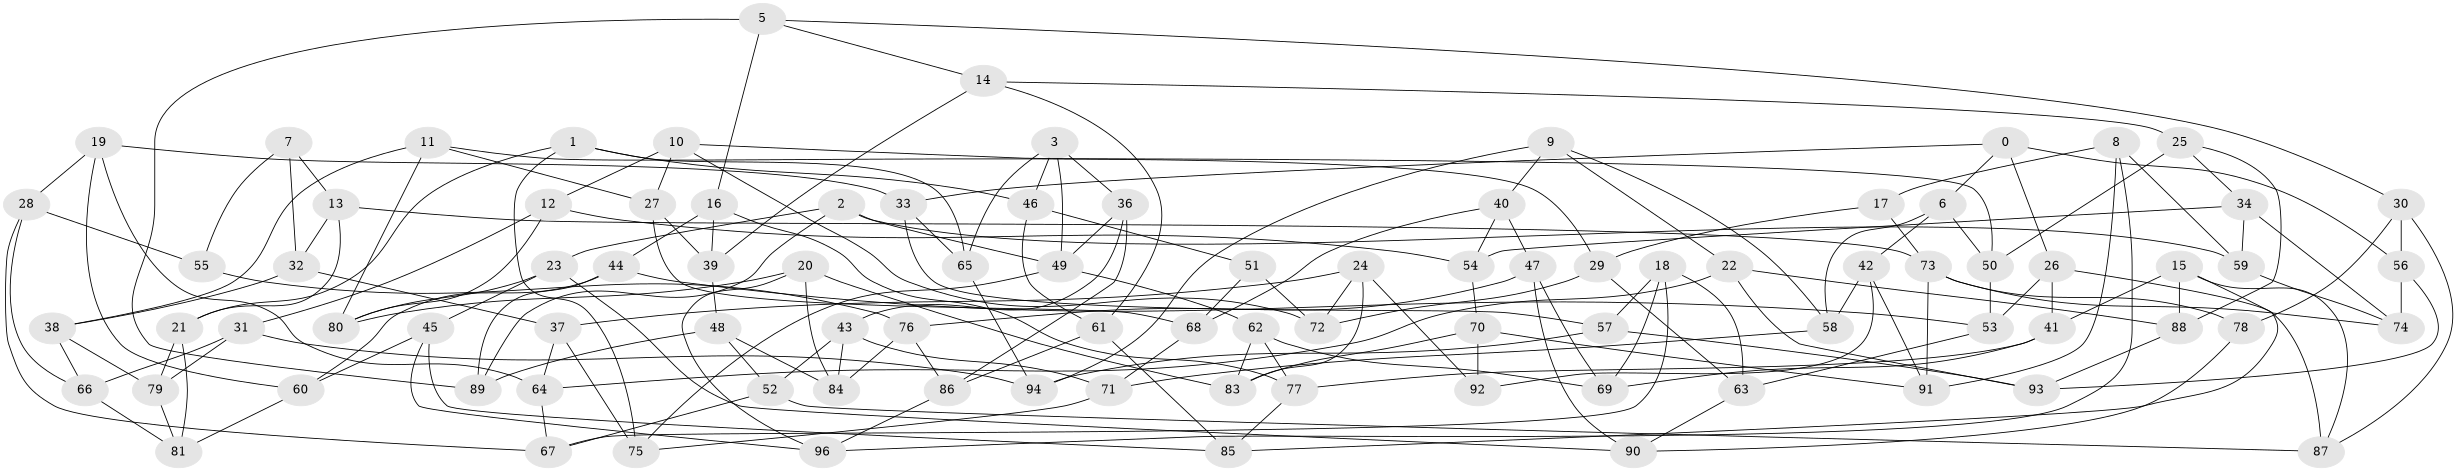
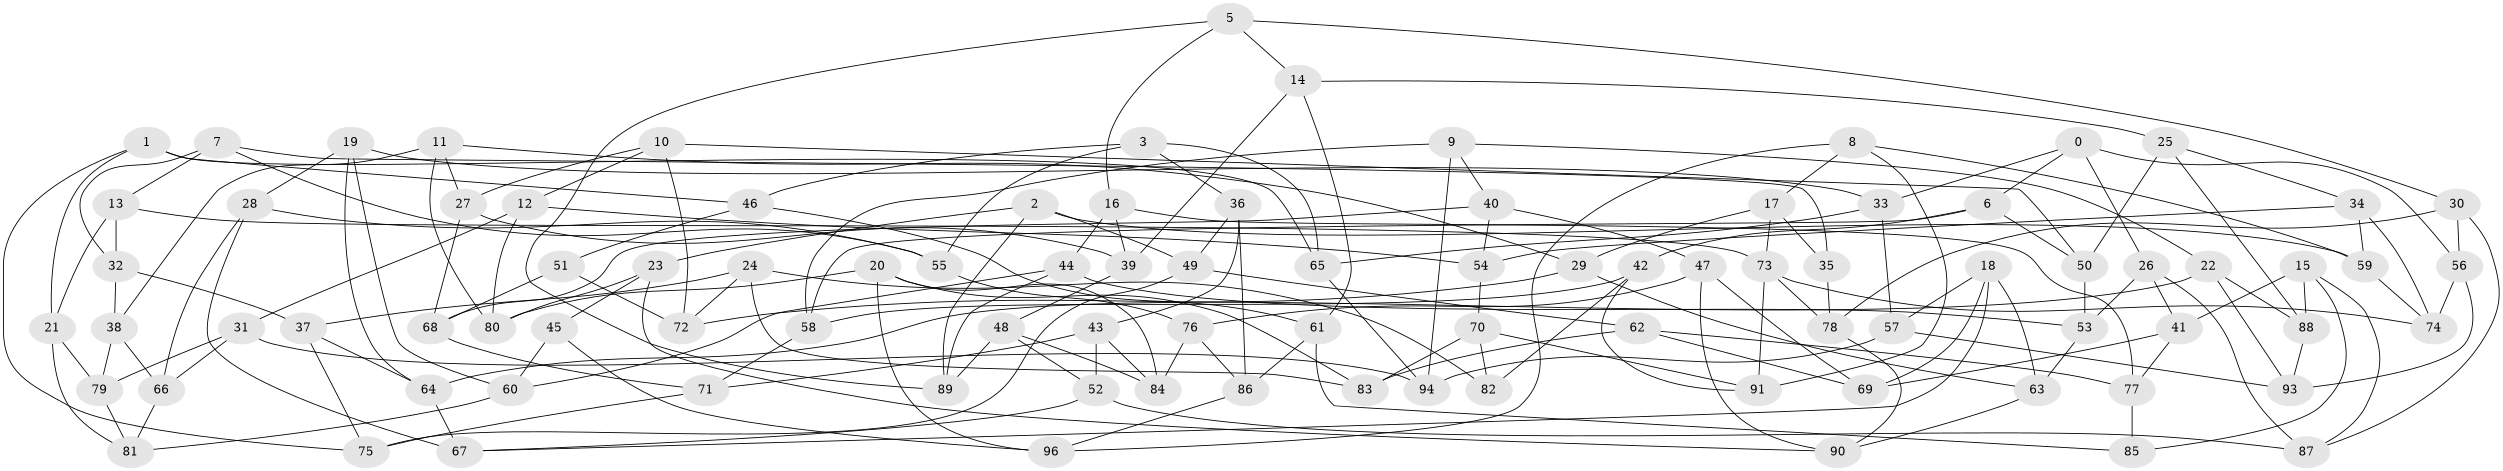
  graph {
    node [color=gray90 style=filled]
    1
    21
    46
    65
    75
    79
    81
    61
    51
    94
    2
    23
    49
    59
    89
    80
    45
    90
    62
    74
    3
    36
    55
    43
    86
    76
    n27 [label=0]
    6
    26
    33
    56
    42
    50
    58
    41
    87
    53
    57
    93
    5
    14
    16
    30
    25
    39
    44
    77
    78
    91
-   82 [label=92]
+   82
    71
    7
    13
    32
+   35
    73
    38
    37
    8
    17
    n61 [label=96]
    29
    9
    22
    40
    88
    64
    54
    68
    47
    10
    12
    27
    72
    31
    11
    63
    66
    70
    34
    48
    85
    15
    69
    60
    18
    67
    19
    28
    20
    83
    84
    24
    52
    1 -- 21
    1 -- 46
    1 -- 65
    1 -- 75
    21 -- 79
    21 -- 81
    46 -- 61
    46 -- 51
    65 -- 94
    79 -- 81
    61 -- 86
    61 -- 85
    51 -- 68
    51 -- 72
    2 -- 23
    2 -- 49
    2 -- 59
    2 -- 89
    23 -- 80
    23 -- 45
    23 -- 90
    49 -- 75
    49 -- 62
    59 -- 74
    45 -- n61
-   45 -- 85
    45 -- 60
    62 -- 77
    62 -- 69
    62 -- 83
    3 -- 46
    3 -- 65
    3 -- 36
-   3 -- 49
+   3 -- 55
    36 -- 49
    36 -- 43
    36 -- 86
    55 -- 76
    43 -- 71
    43 -- 84
    43 -- 52
    86 -- n61
    76 -- 86
    76 -- 84
    n27 -- 6
    n27 -- 26
    n27 -- 33
    n27 -- 56
    6 -- 42
    6 -- 50
    6 -- 58
    26 -- 41
    26 -- 87
    26 -- 53
    33 -- 65
    33 -- 57
    56 -- 74
    56 -- 93
    42 -- 58
    42 -- 91
    42 -- 82
    50 -- 53
    58 -- 71
    41 -- 77
    41 -- 69
    53 -- 63
    57 -- 94
    57 -- 93
    5 -- 89
    5 -- 14
    5 -- 16
    5 -- 30
    14 -- 61
    14 -- 25
    14 -- 39
    16 -- 39
    16 -- 44
    16 -- 77
    30 -- 56
    30 -- 87
    30 -- 78
    25 -- 50
    25 -- 88
    25 -- 34
    39 -- 48
    44 -- 89
    44 -- 53
    44 -- 60
    77 -- 85
    78 -- 90
    71 -- 75
    7 -- 55
    7 -- 13
    7 -- 32
+   7 -- 35
    13 -- 21
    13 -- 32
    13 -- 73
    32 -- 38
    32 -- 37
+   35 -- 78
    73 -- 74
    73 -- 78
    73 -- 91
    38 -- 79
    38 -- 66
    37 -- 75
    37 -- 64
    8 -- 59
    8 -- 91
    8 -- 17
    8 -- n61
+   17 -- 35
    17 -- 73
    17 -- 29
    29 -- 72
    29 -- 63
    9 -- 94
    9 -- 58
    9 -- 22
    9 -- 40
    22 -- 93
    22 -- 88
    22 -- 64
    40 -- 54
    40 -- 68
    40 -- 47
    88 -- 93
    64 -- 67
    54 -- 70
    68 -- 71
    47 -- 90
    47 -- 76
    47 -- 69
    10 -- 50
    10 -- 12
    10 -- 27
    10 -- 72
    12 -- 80
    12 -- 54
    12 -- 31
    27 -- 39
    27 -- 68
    31 -- 79
    31 -- 94
    31 -- 66
    11 -- 80
    11 -- 38
    11 -- 29
    11 -- 27
    63 -- 90
    66 -- 81
    70 -- 91
    70 -- 82
    70 -- 83
    34 -- 59
    34 -- 74
    34 -- 54
    48 -- 89
    48 -- 84
    48 -- 52
    15 -- 41
    15 -- 87
    15 -- 88
    15 -- 85
    60 -- 81
    18 -- 57
    18 -- 63
    18 -- 69
    18 -- 67
    19 -- 33
    19 -- 64
    19 -- 60
    19 -- 28
    28 -- 55
    28 -- 66
    28 -- 67
    20 -- 80
    20 -- n61
    20 -- 83
    20 -- 84
    24 -- 82
    24 -- 37
    24 -- 72
    24 -- 83
    52 -- 87
    52 -- 67
  }
